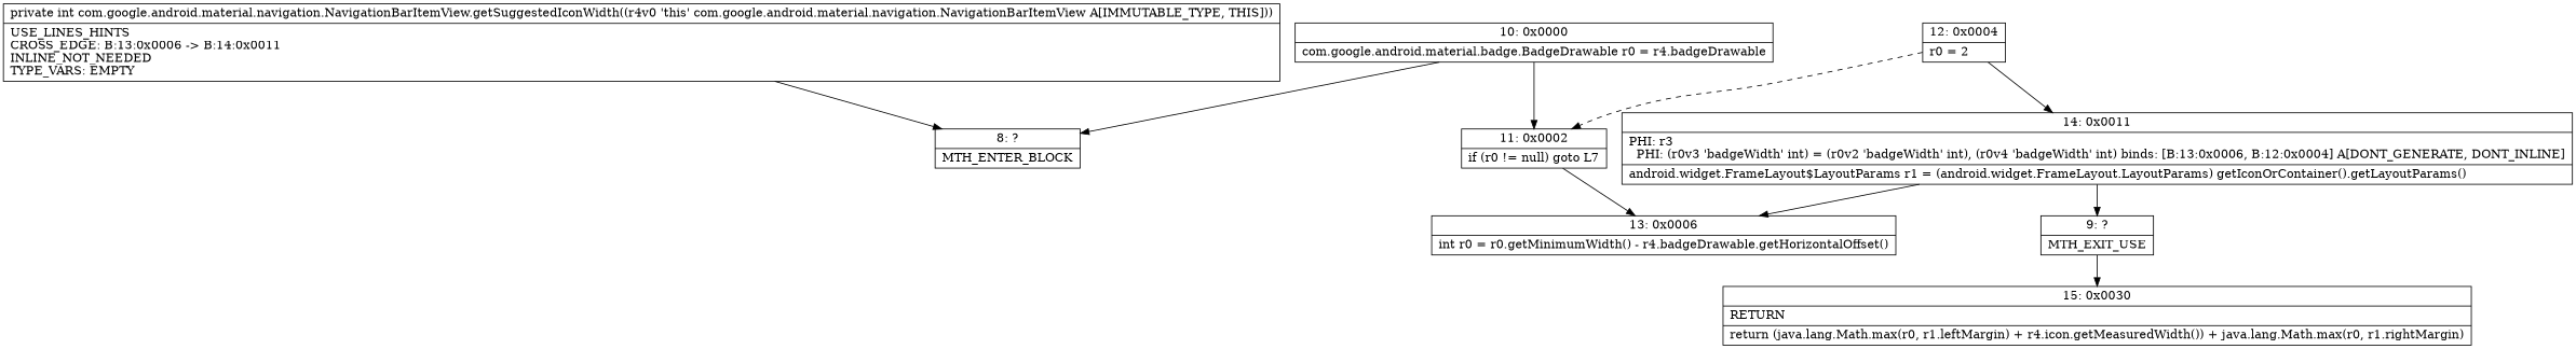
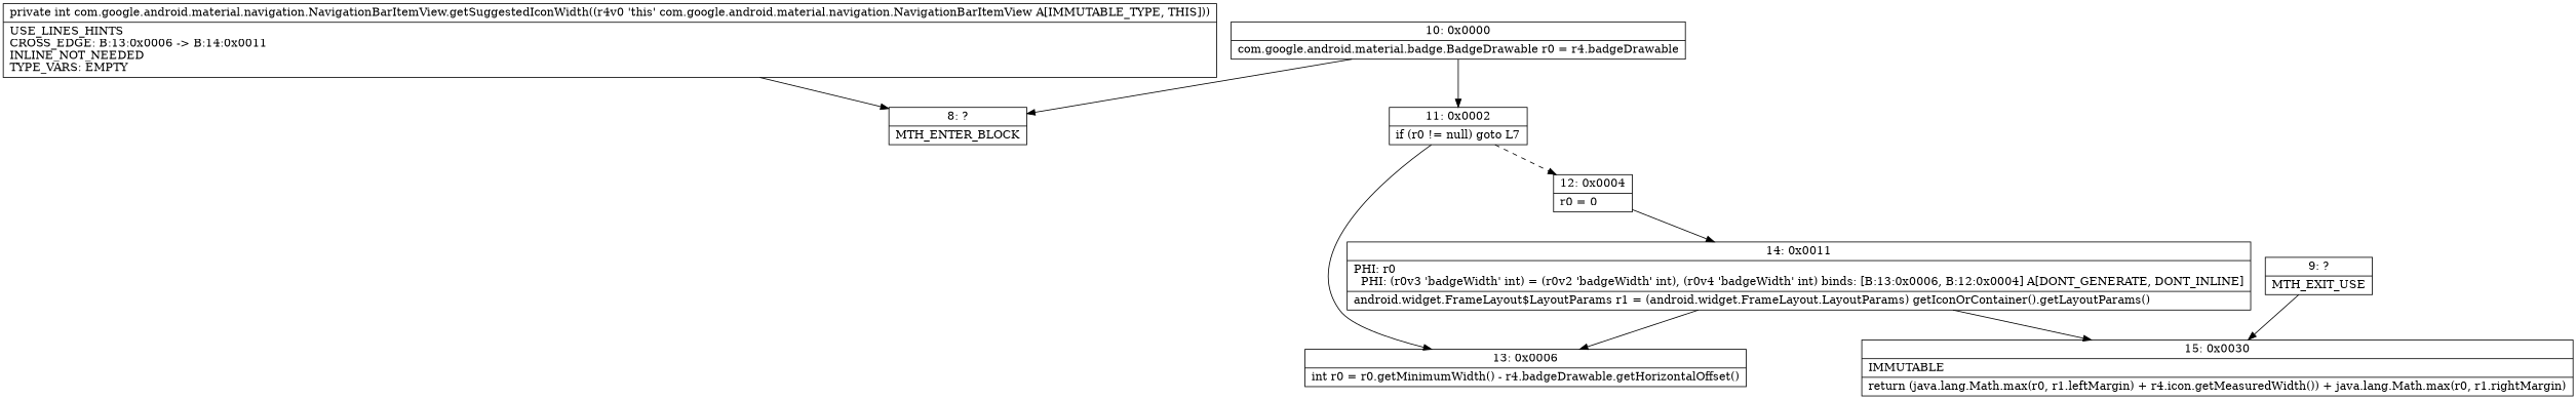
  digraph {
    node [shape=record]
    n1 [label="{8\:\ ?|MTH_ENTER_BLOCK\l}"]
    n2 [label="{10\:\ 0x0000|com.google.android.material.badge.BadgeDrawable r0 = r4.badgeDrawable\l}"]
    n3 [label="{11\:\ 0x0002|if (r0 != null) goto L7\l}"]
-   n4 [label="{12\:\ 0x0004|r0 = 2\l}"]
+   n4 [label="{12\:\ 0x0004|r0 = 0\l}"]
    n5 [label="{13\:\ 0x0006|int r0 = r0.getMinimumWidth() \- r4.badgeDrawable.getHorizontalOffset()\l}"]
-   n6 [label="{14\:\ 0x0011|PHI: r3 \l  PHI: (r0v3 'badgeWidth' int) = (r0v2 'badgeWidth' int), (r0v4 'badgeWidth' int) binds: [B:13:0x0006, B:12:0x0004] A[DONT_GENERATE, DONT_INLINE]\l|android.widget.FrameLayout$LayoutParams r1 = (android.widget.FrameLayout.LayoutParams) getIconOrContainer().getLayoutParams()\l}"]
-   n7 [label="{15\:\ 0x0030|RETURN\l|return (java.lang.Math.max(r0, r1.leftMargin) + r4.icon.getMeasuredWidth()) + java.lang.Math.max(r0, r1.rightMargin)\l}"]
+   n6 [label="{14\:\ 0x0011|PHI: r0 \l  PHI: (r0v3 'badgeWidth' int) = (r0v2 'badgeWidth' int), (r0v4 'badgeWidth' int) binds: [B:13:0x0006, B:12:0x0004] A[DONT_GENERATE, DONT_INLINE]\l|android.widget.FrameLayout$LayoutParams r1 = (android.widget.FrameLayout.LayoutParams) getIconOrContainer().getLayoutParams()\l}"]
+   n7 [label="{15\:\ 0x0030|IMMUTABLE\l|return (java.lang.Math.max(r0, r1.leftMargin) + r4.icon.getMeasuredWidth()) + java.lang.Math.max(r0, r1.rightMargin)\l}"]
    n8 [label="{9\:\ ?|MTH_EXIT_USE\l}"]
    n9 [label="{private int com.google.android.material.navigation.NavigationBarItemView.getSuggestedIconWidth((r4v0 'this' com.google.android.material.navigation.NavigationBarItemView A[IMMUTABLE_TYPE, THIS]))  | USE_LINES_HINTS\lCROSS_EDGE: B:13:0x0006 \-\> B:14:0x0011\lINLINE_NOT_NEEDED\lTYPE_VARS: EMPTY\l}"]
    n2 -> n1
    n2 -> n3
-   n4 -> n3 [style=dashed]
+   n3 -> n4 [style=dashed]
    n3 -> n5
    n4 -> n6
    n6 -> n5
-   n6 -> n8
+   n6 -> n7
    n8 -> n7
    n9 -> n1
  }
